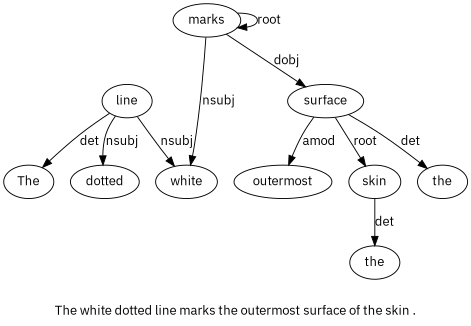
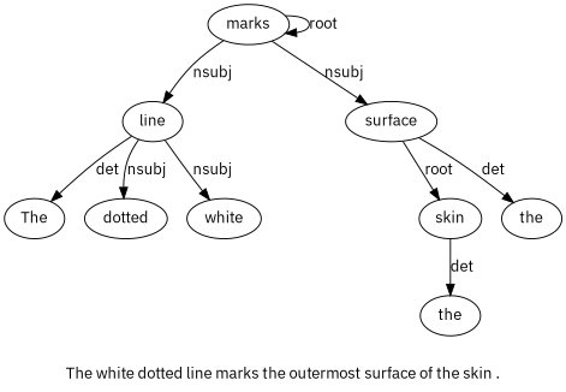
  digraph {
    fontname="IBM Plex Sans"
    label="The white dotted line marks the outermost surface of the skin ."
    node [fillcolor=white fontname="IBM Plex Sans" style=filled]
    edge [fontname="IBM Plex Sans"]
    n1 [label=line]
    n2 [label=The]
    n3 [label=white]
    n4 [label=dotted]
    n5 [label=marks]
    n6 [label=surface]
    n7 [label=the]
-   n8 [label=outermost]
    n9 [label=skin]
    n10 [label=the]
    n1 -> n2 [label=det]
    n1 -> n3 [label=nsubj]
    n1 -> n4 [label=nsubj]
-   n5 -> n3 [label=nsubj]
+   n5 -> n1 [label=nsubj]
    n5 -> n5 [label=root]
-   n5 -> n6 [label=dobj]
+   n5 -> n6 [label=nsubj]
    n6 -> n7 [label=det]
-   n6 -> n8 [label=amod]
    n6 -> n9 [label=root]
    n9 -> n10 [label=det]
  }
